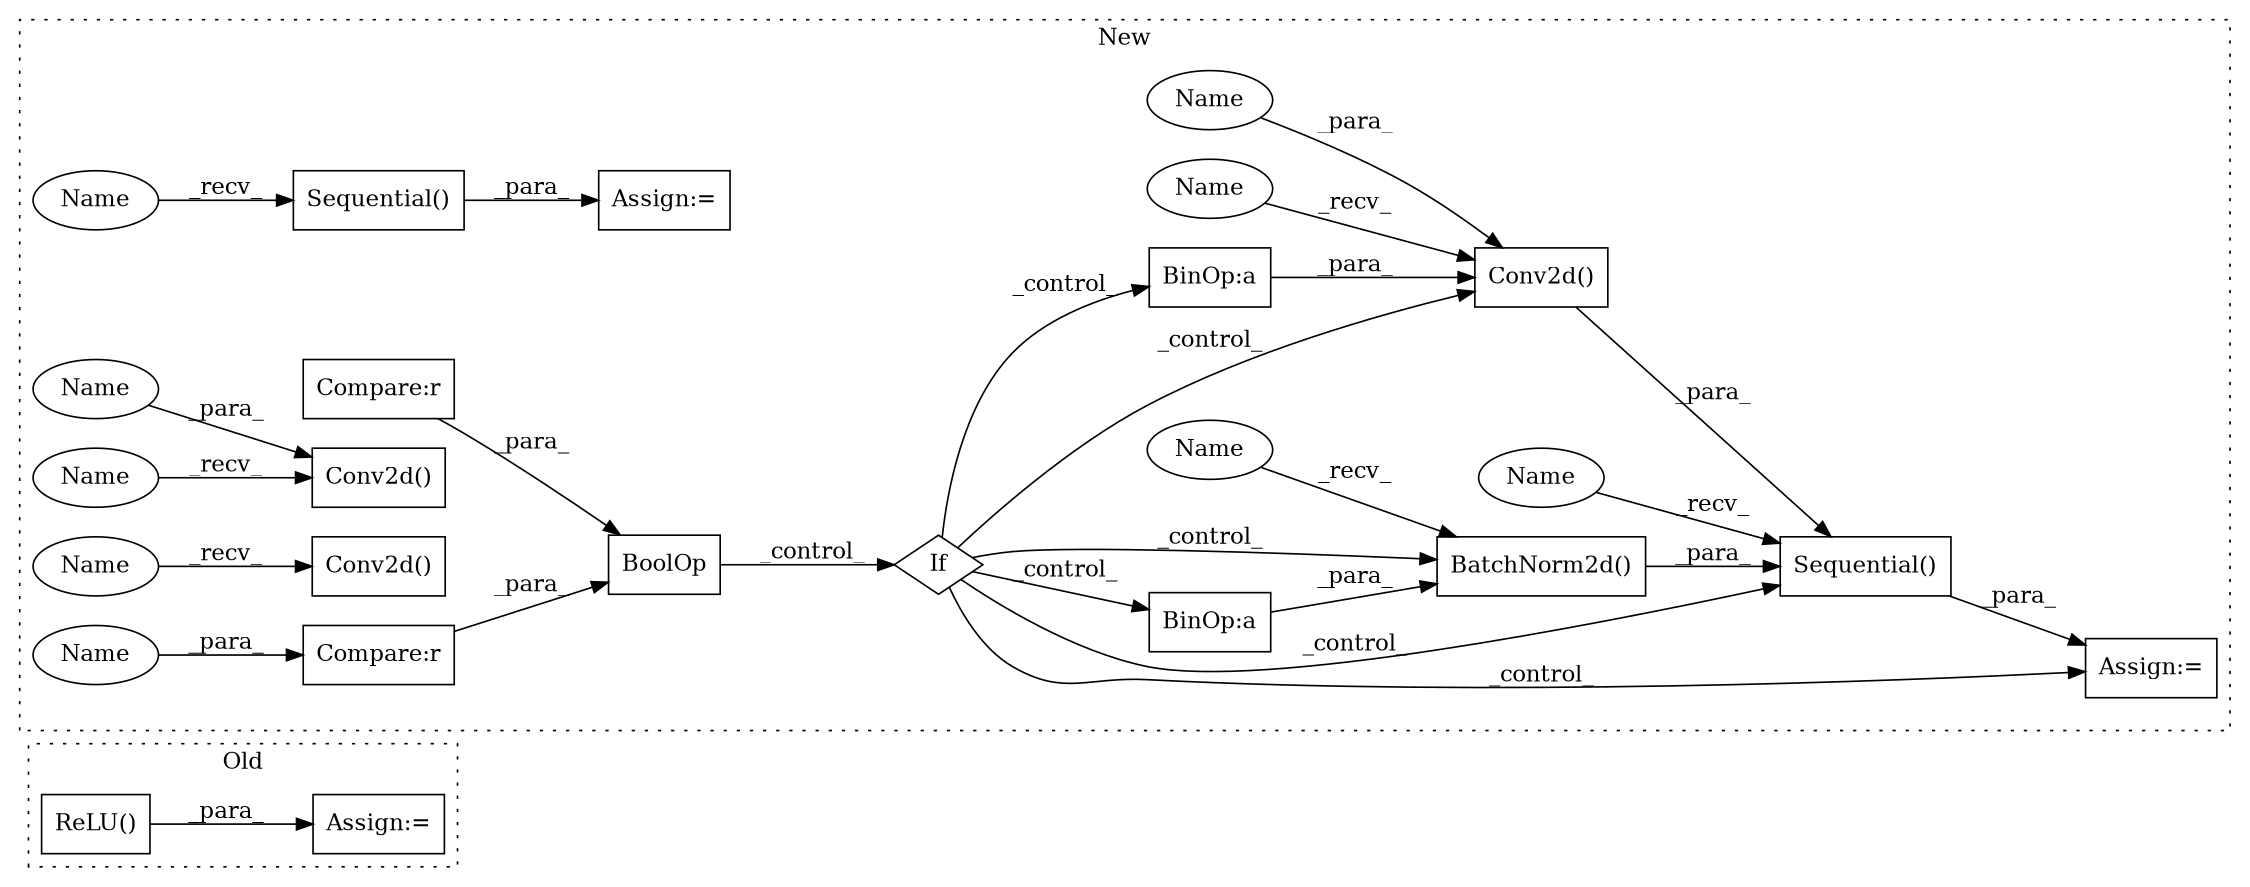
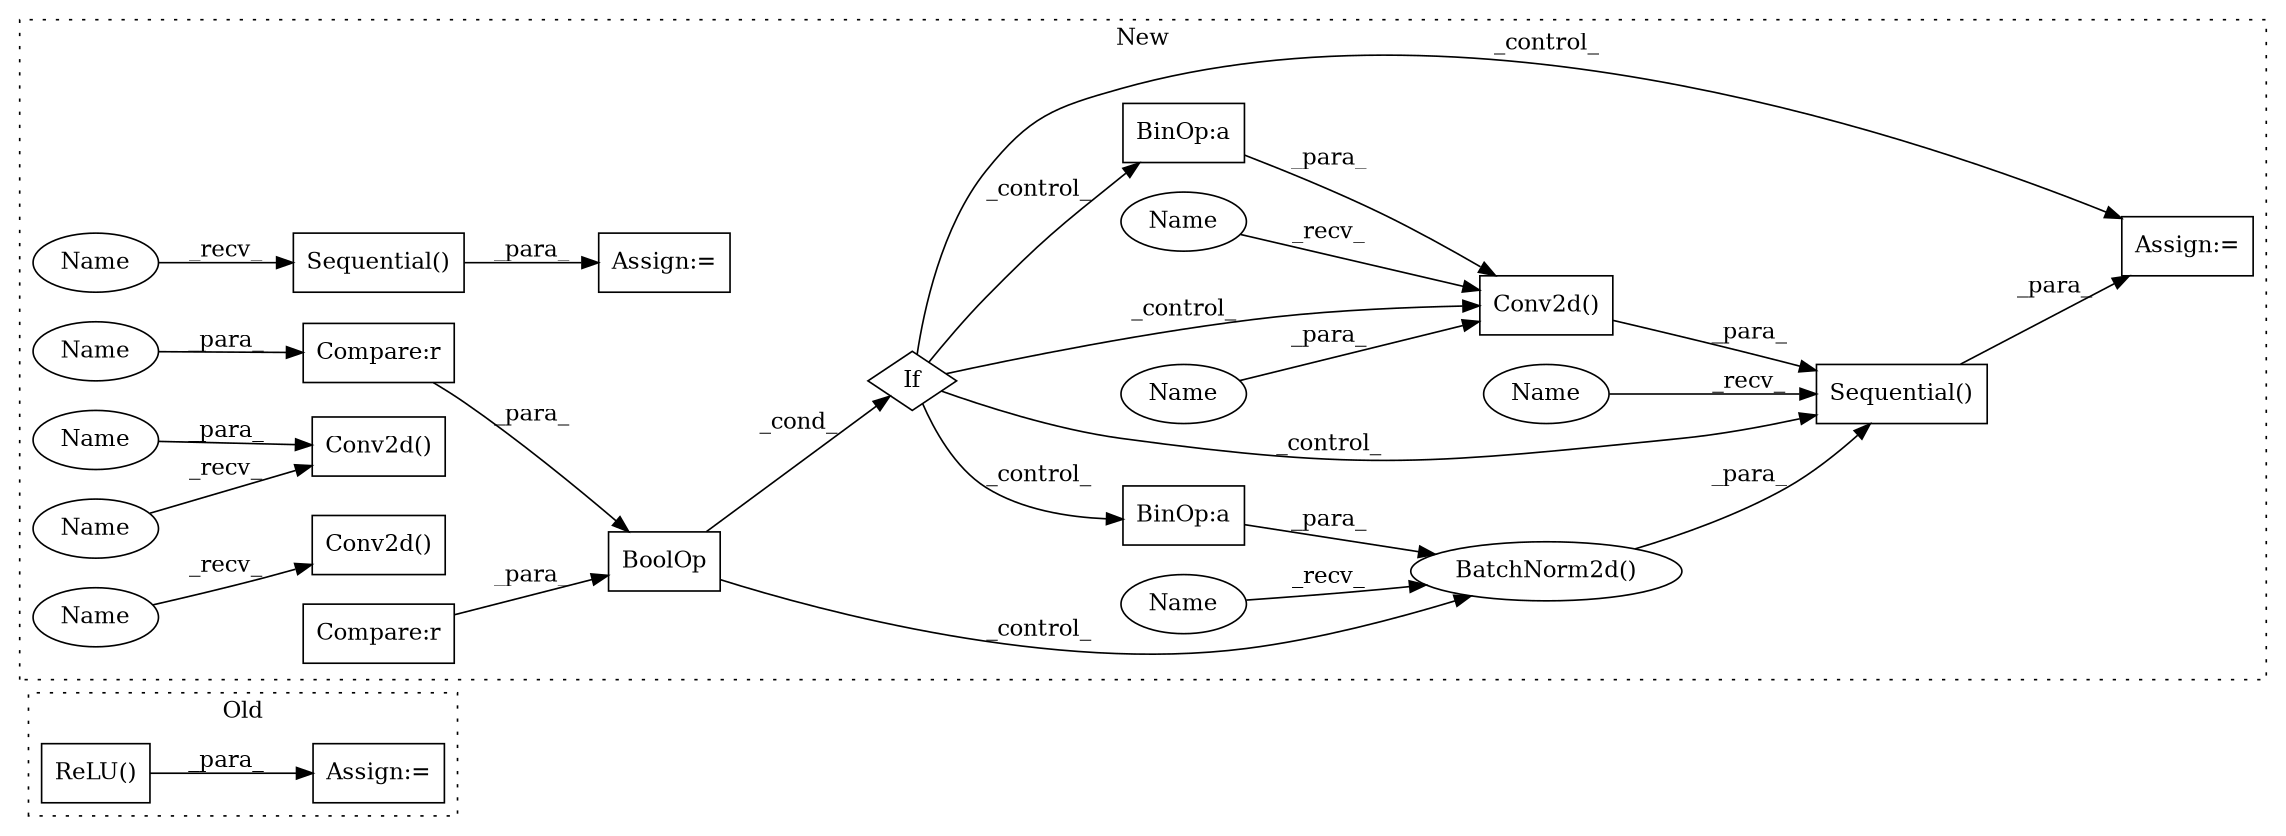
  digraph {
    rankdir=LR
    node [a=87 l=2 s=775 shape=box]
    n1 [a=75 l=21 label="ReLU()" s=536]
    n2 [a=68 l=3 label="Assign:=" s=533]
    n3 [a=75 l="10,69" label="Conv2d()" s="912,954"]
    n4 [a=75 l=15 label="Sequential()"]
    n5 [a=75 l="10,80" label="Conv2d()" s="603,627"]
    n6 [a=68 l=3 label="Assign:=" s=772]
    n7 [a=75 l="23,54" label="Conv2d()" s="445,485"]
    n8 [a=68 l=3 label="Assign:=" s=878]
    n9 [a=96 l="3,14" label=If s="799,851" shape=diamond]
    n10 [a=75 l="31,14" label="Sequential()" s="881,1078"]
    n11 [a=82 l=1 label="BinOp:a" s=1070]
    n12 [a=82 l=1 label="BinOp:a" s=947]
    n13 [a=40 l=34 label="Compare:r" s=817]
    n14 [a=40 l=11 label="Compare:r" s=802]
    n15 [a=72 l=49 label=BoolOp s=802]
-   n16 [a=75 l="15,1" label="BatchNorm2d()" s="1041,1077"]
+   n16 [a=75 l="15,1" label="BatchNorm2d()" s="1041,1077" shape=ellipse]
    n17 [label=Name s=912 shape=ellipse]
    n18 [label=Name shape=ellipse]
    n19 [label=Name s=1041 shape=ellipse]
    n20 [label=Name s=445 shape=ellipse]
    n21 [label=Name s=881 shape=ellipse]
    n22 [label=Name s=603 shape=ellipse]
    n23 [l=9 label=Name s=468 shape=ellipse]
    n24 [l=9 label=Name s=817 shape=ellipse]
    n25 [l=9 label=Name s=922 shape=ellipse]
    subgraph cluster_1 {
      label=Old
      style=dotted
      n1
      n2
    }
    subgraph cluster_2 {
      label=New
      style=dotted
      n3
      n4
      n5
      n6
      n7
      n8
      n9
      n10
      n11
      n12
      n13
      n14
      n15
      n16
      n17
      n18
      n19
      n20
      n21
      n22
      n23
      n24
      n25
    }
    n1 -> n2 [label=_para_]
    n3 -> n10 [label=_para_]
    n4 -> n6 [label=_para_]
    n9 -> n3 [label=_control_]
    n9 -> n8 [label=_control_]
    n9 -> n10 [label=_control_]
    n9 -> n11 [label=_control_]
    n9 -> n12 [label=_control_]
-   n9 -> n16 [label=_control_]
+   n15 -> n16 [label=_control_]
    n10 -> n8 [label=_para_]
    n11 -> n16 [label=_para_]
    n12 -> n3 [label=_para_]
    n13 -> n15 [label=_para_]
    n14 -> n15 [label=_para_]
-   n15 -> n9 [label=_control_]
+   n15 -> n9 [label=_cond_]
    n16 -> n10 [label=_para_]
    n17 -> n3 [label=_recv_]
    n18 -> n4 [label=_recv_]
    n19 -> n16 [label=_recv_]
    n20 -> n7 [label=_recv_]
    n21 -> n10 [label=_recv_]
    n22 -> n5 [label=_recv_]
    n23 -> n7 [label=_para_]
    n24 -> n13 [label=_para_]
    n25 -> n3 [label=_para_]
  }
